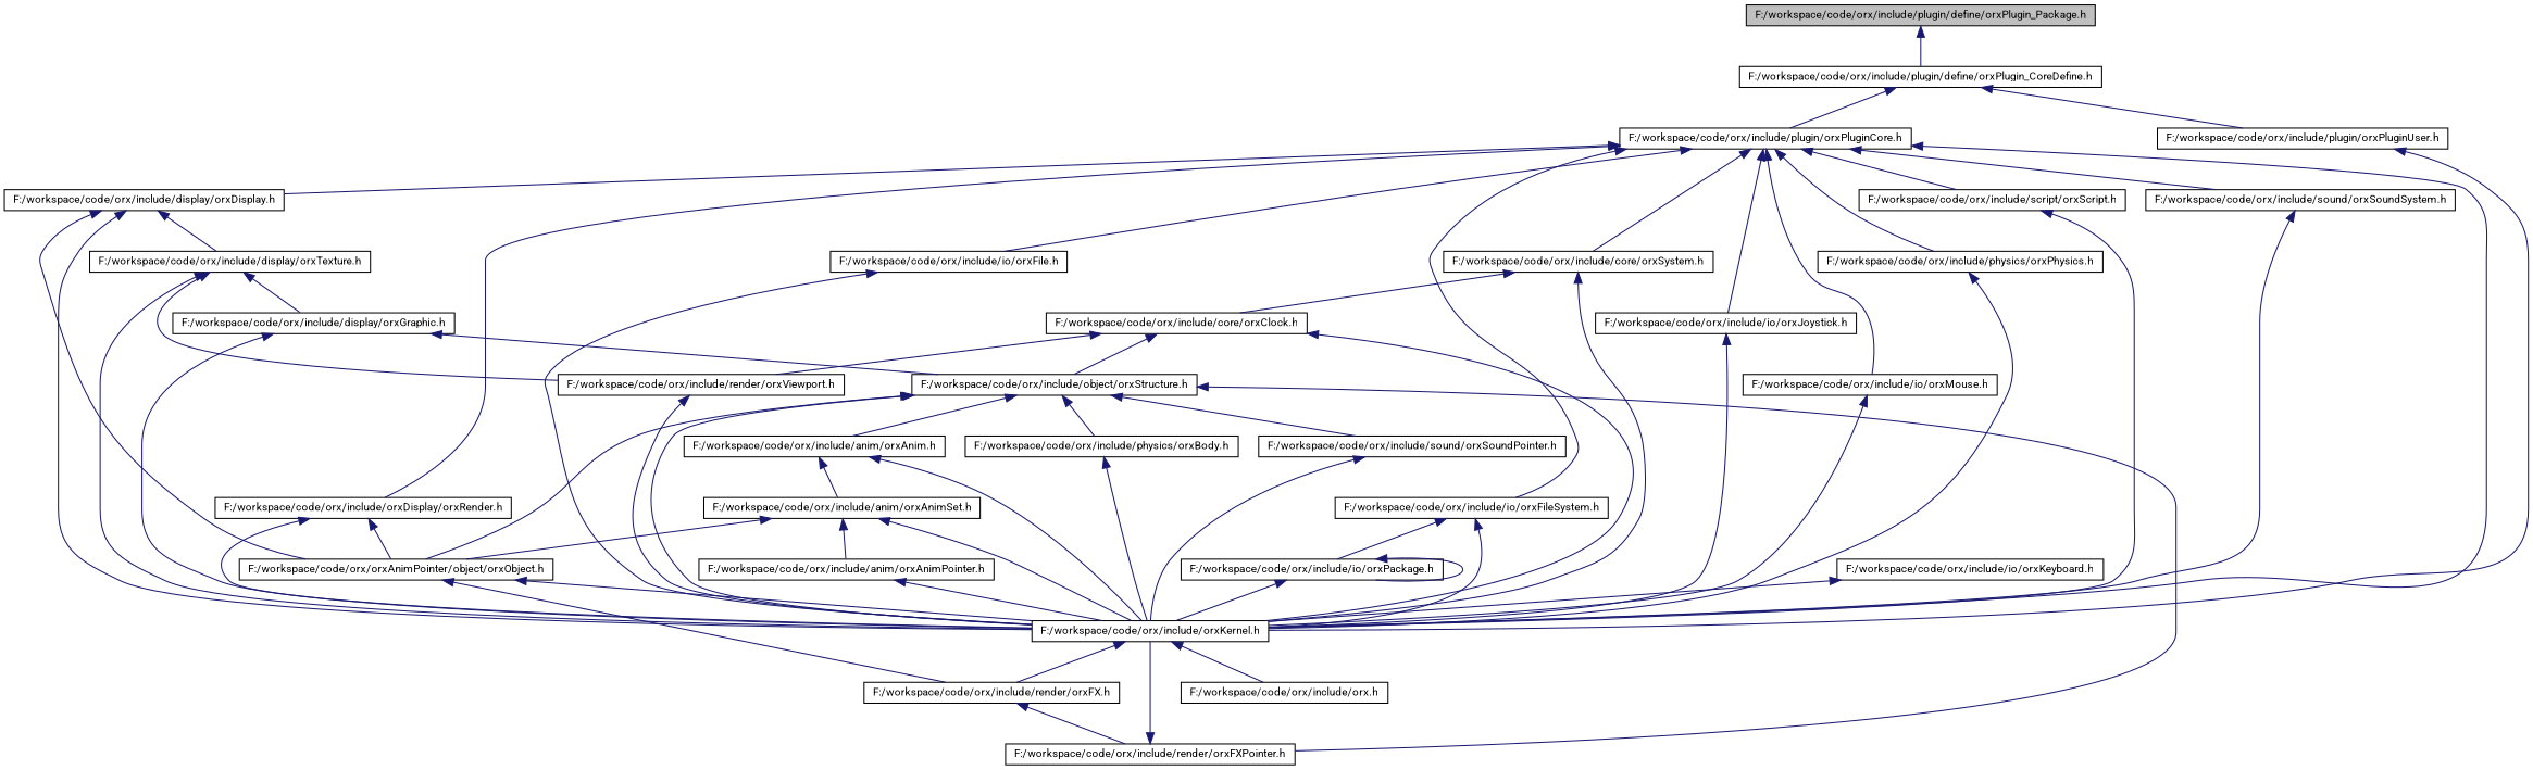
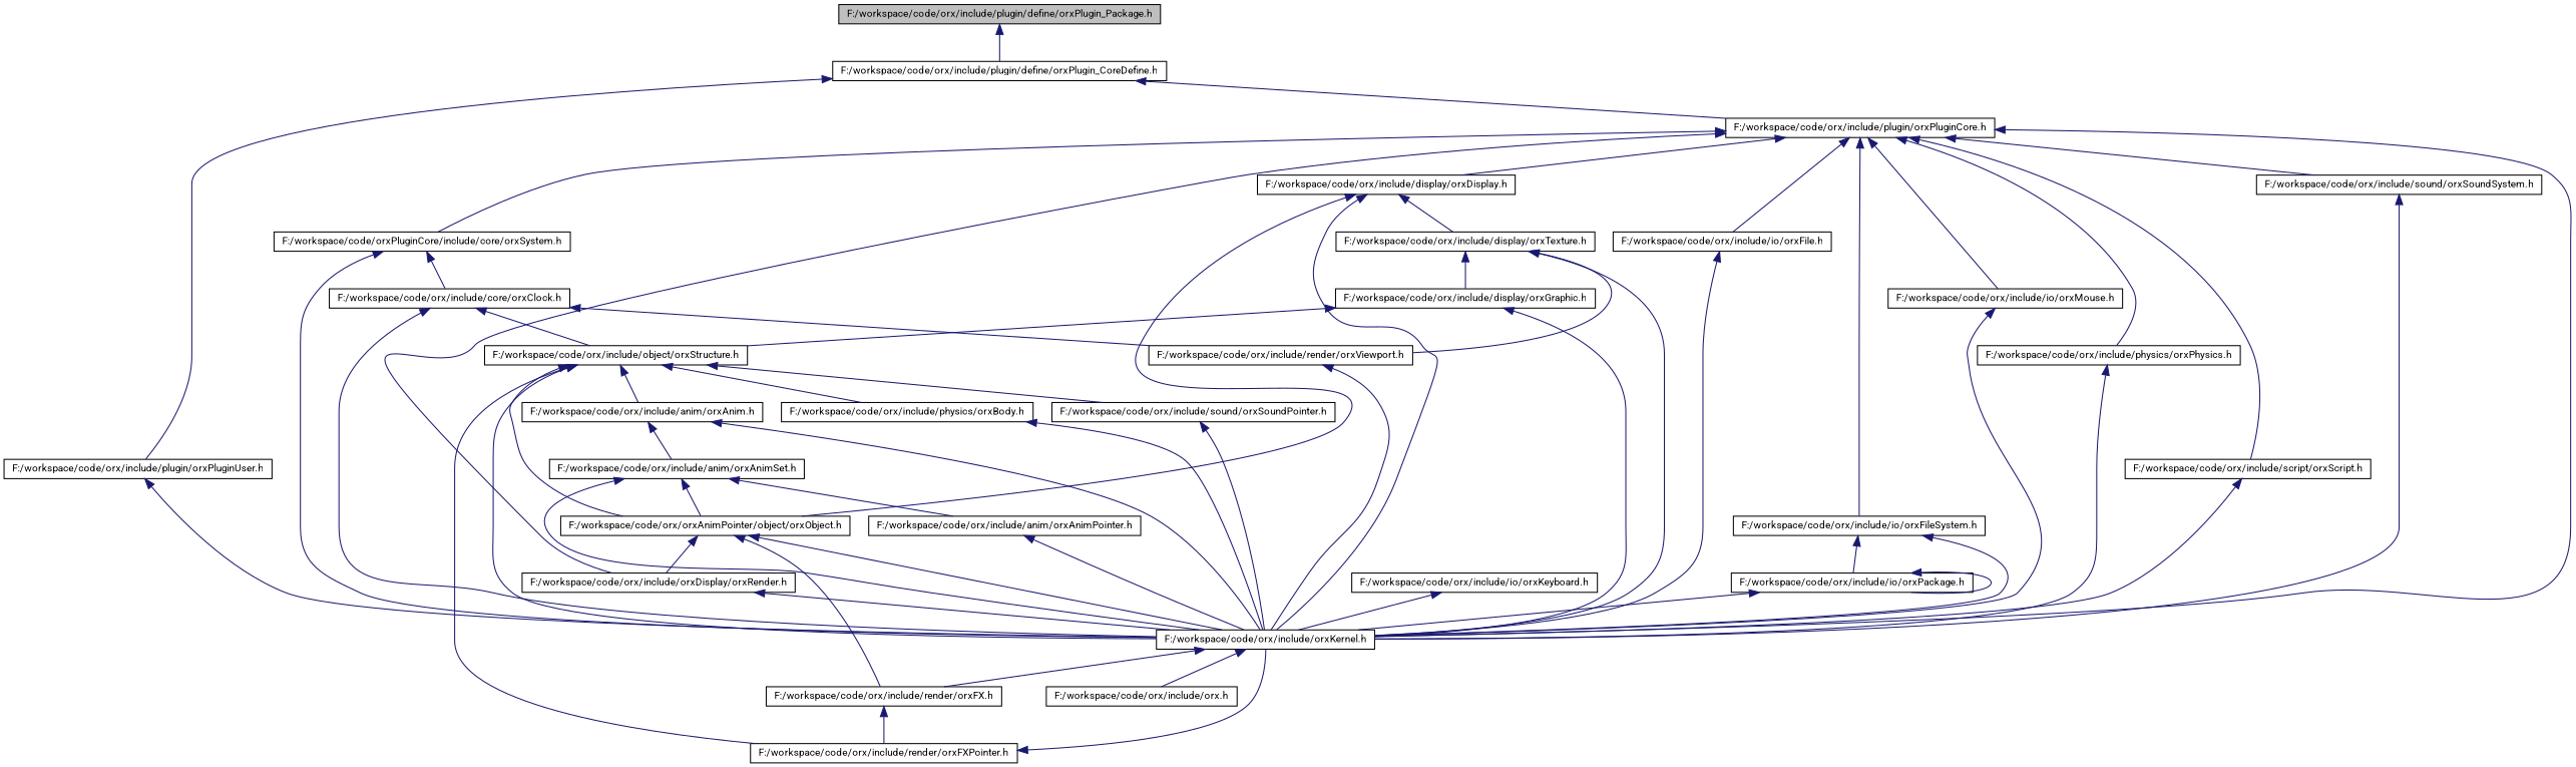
  digraph {
    fontname=Roboto
    node [color=black fontname=Roboto fontsize=10 shape=record]
    edge [color=midnightblue dir=back fontname=Roboto fontsize=10 labelfontname=FreeSans labelfontsize=10 style=solid]
    n1 [fillcolor=grey75 fontcolor=black height=0.2 label="F:/workspace/code/orx/include/plugin/define/orxPlugin_Package.h" style=filled width=0.4]
    n2 [height=0.2 label="F:/workspace/code/orx/include/plugin/define/orxPlugin_CoreDefine.h" width=0.4]
    n3 [height=0.2 label="F:/workspace/code/orx/include/plugin/orxPluginCore.h" width=0.4]
    n4 [height=0.2 label="F:/workspace/code/orx/include/plugin/orxPluginUser.h" width=0.4]
-   n5 [height=0.2 label="F:/workspace/code/orx/include/core/orxSystem.h" width=0.4]
+   n5 [height=0.2 label="F:/workspace/code/orxPluginCore/include/core/orxSystem.h" width=0.4]
    n6 [height=0.2 label="F:/workspace/code/orx/include/orxKernel.h" width=0.4]
    n7 [height=0.2 label="F:/workspace/code/orx/include/orxDisplay/orxRender.h" width=0.4]
    n8 [height=0.2 label="F:/workspace/code/orx/include/display/orxDisplay.h" width=0.4]
    n9 [height=0.2 label="F:/workspace/code/orx/include/io/orxFile.h" width=0.4]
    n10 [height=0.2 label="F:/workspace/code/orx/include/io/orxFileSystem.h" width=0.4]
-   n11 [height=0.2 label="F:/workspace/code/orx/include/io/orxJoystick.h" width=0.4]
    n12 [height=0.2 label="F:/workspace/code/orx/include/io/orxMouse.h" width=0.4]
    n13 [height=0.2 label="F:/workspace/code/orx/include/physics/orxPhysics.h" width=0.4]
    n14 [height=0.2 label="F:/workspace/code/orx/include/script/orxScript.h" width=0.4]
    n15 [height=0.2 label="F:/workspace/code/orx/include/sound/orxSoundSystem.h" width=0.4]
    n16 [height=0.2 label="F:/workspace/code/orx/include/core/orxClock.h" width=0.4]
    n17 [height=0.2 label="F:/workspace/code/orx/include/orx.h" width=0.4]
    n18 [height=0.2 label="F:/workspace/code/orx/include/render/orxFX.h" width=0.4]
    n19 [height=0.2 label="F:/workspace/code/orx/orxAnimPointer/object/orxObject.h" width=0.4]
    n20 [height=0.2 label="F:/workspace/code/orx/include/display/orxTexture.h" width=0.4]
    n21 [height=0.2 label="F:/workspace/code/orx/include/io/orxPackage.h" width=0.4]
    n22 [height=0.2 label="F:/workspace/code/orx/include/io/orxKeyboard.h" width=0.4]
    n23 [height=0.2 label="F:/workspace/code/orx/include/object/orxStructure.h" width=0.4]
    n24 [height=0.2 label="F:/workspace/code/orx/include/render/orxViewport.h" width=0.4]
    n25 [height=0.2 label="F:/workspace/code/orx/include/anim/orxAnim.h" width=0.4]
    n26 [height=0.2 label="F:/workspace/code/orx/include/render/orxFXPointer.h" width=0.4]
    n27 [height=0.2 label="F:/workspace/code/orx/include/physics/orxBody.h" width=0.4]
    n28 [height=0.2 label="F:/workspace/code/orx/include/sound/orxSoundPointer.h" width=0.4]
    n29 [height=0.2 label="F:/workspace/code/orx/include/anim/orxAnimSet.h" width=0.4]
    n30 [height=0.2 label="F:/workspace/code/orx/include/display/orxGraphic.h" width=0.4]
    n31 [height=0.2 label="F:/workspace/code/orx/include/anim/orxAnimPointer.h" width=0.4]
    n1 -> n2
    n2 -> n3
    n2 -> n4
    n3 -> n5
    n3 -> n6
    n3 -> n7
    n3 -> n8
    n3 -> n9
    n3 -> n10
-   n3 -> n11
    n3 -> n12
    n3 -> n13
    n3 -> n14
    n3 -> n15
    n4 -> n6
    n5 -> n6
    n5 -> n16
    n6 -> n17
    n6 -> n18
    n7 -> n6
    n8 -> n6
    n8 -> n19
    n8 -> n20
    n9 -> n6
    n10 -> n6
    n10 -> n21
-   n11 -> n6
    n12 -> n6
    n13 -> n6
    n14 -> n6
    n15 -> n6
    n16 -> n6
    n16 -> n23
    n16 -> n24
    n18 -> n26
    n19 -> n6
-   n7 -> n19
+   n19 -> n7
    n19 -> n18
    n20 -> n6
    n20 -> n24
    n20 -> n30
    n21 -> n6
    n21 -> n21
    n22 -> n6
    n23 -> n6
    n23 -> n19
    n23 -> n25
    n23 -> n26
    n23 -> n27
    n23 -> n28
    n24 -> n6
    n25 -> n6
    n25 -> n29
    n26 -> n6
    n27 -> n6
    n28 -> n6
    n29 -> n6
    n29 -> n19
    n29 -> n31
    n30 -> n6
    n30 -> n23
    n31 -> n6
  }
